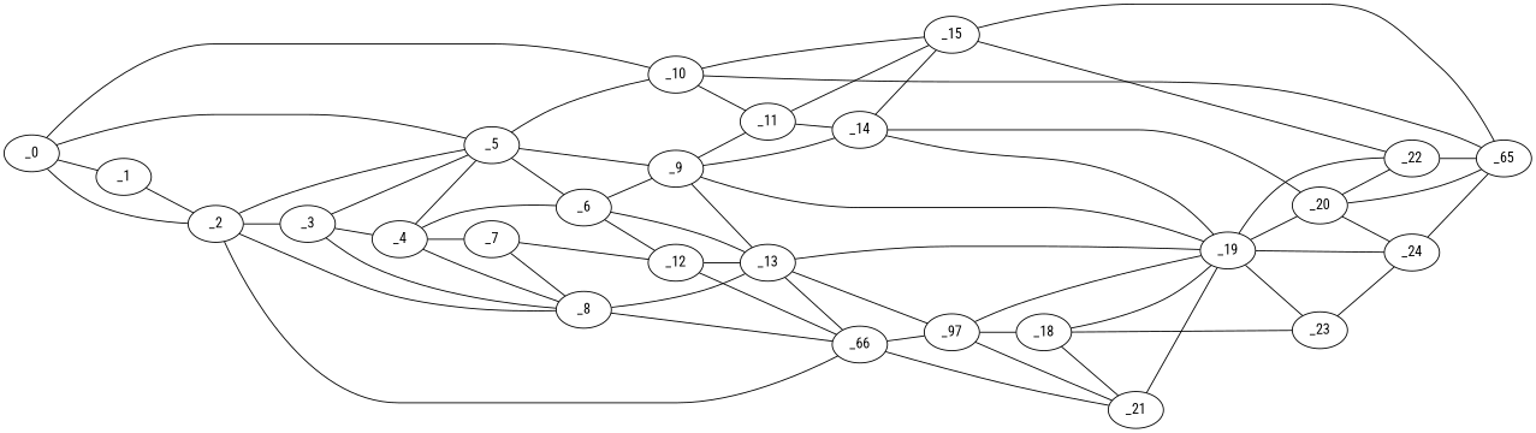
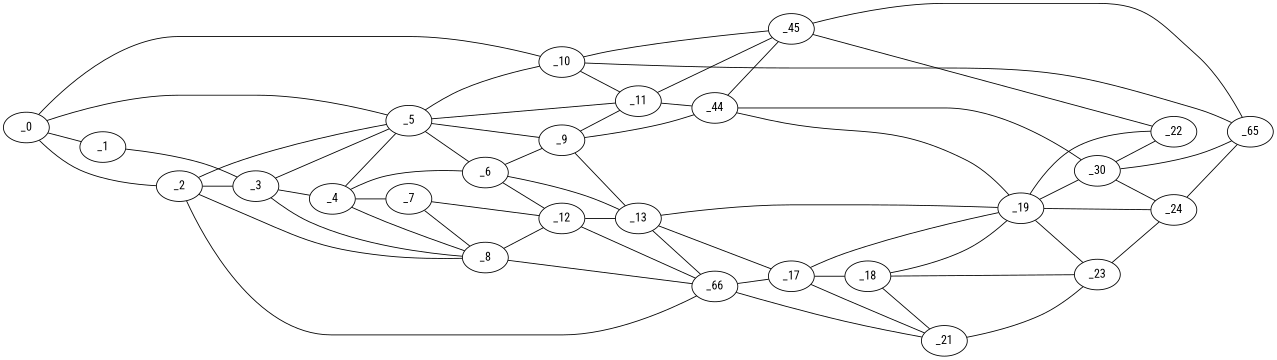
  graph {
    fontname="Roboto Condensed"
    rankdir=LR
    node [fontname="Roboto Condensed" x=89 y=46]
    edge [fontname="Roboto Condensed" valence=2]
    _0 [x=4 y=73]
    _1 [x=8 y=51]
    _2 [x=23]
    _5 [x=56 y=63]
    _10 [x=77 y=101]
    _3 [x=40 y=45]
    _8 [x=74 y=34]
    n8 [label=_66 x=92 y=28]
    _6 [x=71 y=53]
    _9 [x=76 y=66]
    _11 [x=79 y=77]
-   _15 [y=97]
+   _15 [y=97 label=_45]
    n13 [label=_65 x=126 y=85]
    _4 [x=51 y=50]
    _12 [x=81 y=42]
-   _17 [x=98 y=38 label=_97]
+   _17 [x=98 y=38]
    _21 [x=117 y=29]
    _13 [x=87 y=43]
-   _14 [y=80]
+   _14 [y=80 label=_44]
    _19 [x=112 y=54]
    _22 [x=119 y=86]
    _7 [x=72]
    _18 [x=112 y=49]
    _23 [x=122 y=42]
-   _20 [x=116 y=71]
+   _20 [x=116 y=71 label=_30]
    _24 [x=124 y=62]
    _0 -- _1 [valence=1]
    _0 -- _2 [valence=1]
    _0 -- _5 [valence=1]
    _0 -- _10 [valence=1]
-   _1 -- _2 [valence=1]
+   _1 -- _3 [valence=1]
    _2 -- _5
    _2 -- _3 [valence=1]
    _2 -- _8
    _2 -- n8 [valence=1]
    _5 -- _10
    _5 -- _6
    _5 -- _9
+   _5 -- _11
    _10 -- _11 [valence=1]
    _10 -- _15 [valence=1]
    _10 -- n13 [valence=1]
    _3 -- _5 [valence=1]
    _3 -- _8
    _3 -- _4
    _8 -- n8 [valence=1]
-   _8 -- _13
+   _8 -- _12
    n8 -- _17
    n8 -- _21 [valence=1]
    _6 -- _9
    _6 -- _12
    _6 -- _13
    _9 -- _11
    _9 -- _13
    _9 -- _14
-   _9 -- _19
    _11 -- _15
    _11 -- _14
    _15 -- n13 [valence=1]
    _15 -- _22 [valence=1]
    _4 -- _5
    _4 -- _8 [valence=1]
    _4 -- _6
    _4 -- _7
    _12 -- n8
    _12 -- _13 [valence=1]
    _17 -- _21
    _17 -- _19
    _17 -- _18 [valence=1]
-   _21 -- _19 [valence=1]
+   _21 -- _23 [valence=1]
    _13 -- n8
    _13 -- _17
    _13 -- _19 [valence=1]
    _14 -- _15
    _14 -- _19
    _14 -- _20
    _19 -- _22
    _19 -- _23 [valence=1]
    _19 -- _20
    _19 -- _24
-   _22 -- n13
    _7 -- _8
    _7 -- _12
    _18 -- _21 [valence=1]
    _18 -- _19
    _18 -- _23
    _23 -- _24 [valence=1]
    _20 -- n13 [valence=1]
    _20 -- _22 [valence=1]
    _20 -- _24 [valence=1]
    _24 -- n13 [valence=1]
  }
